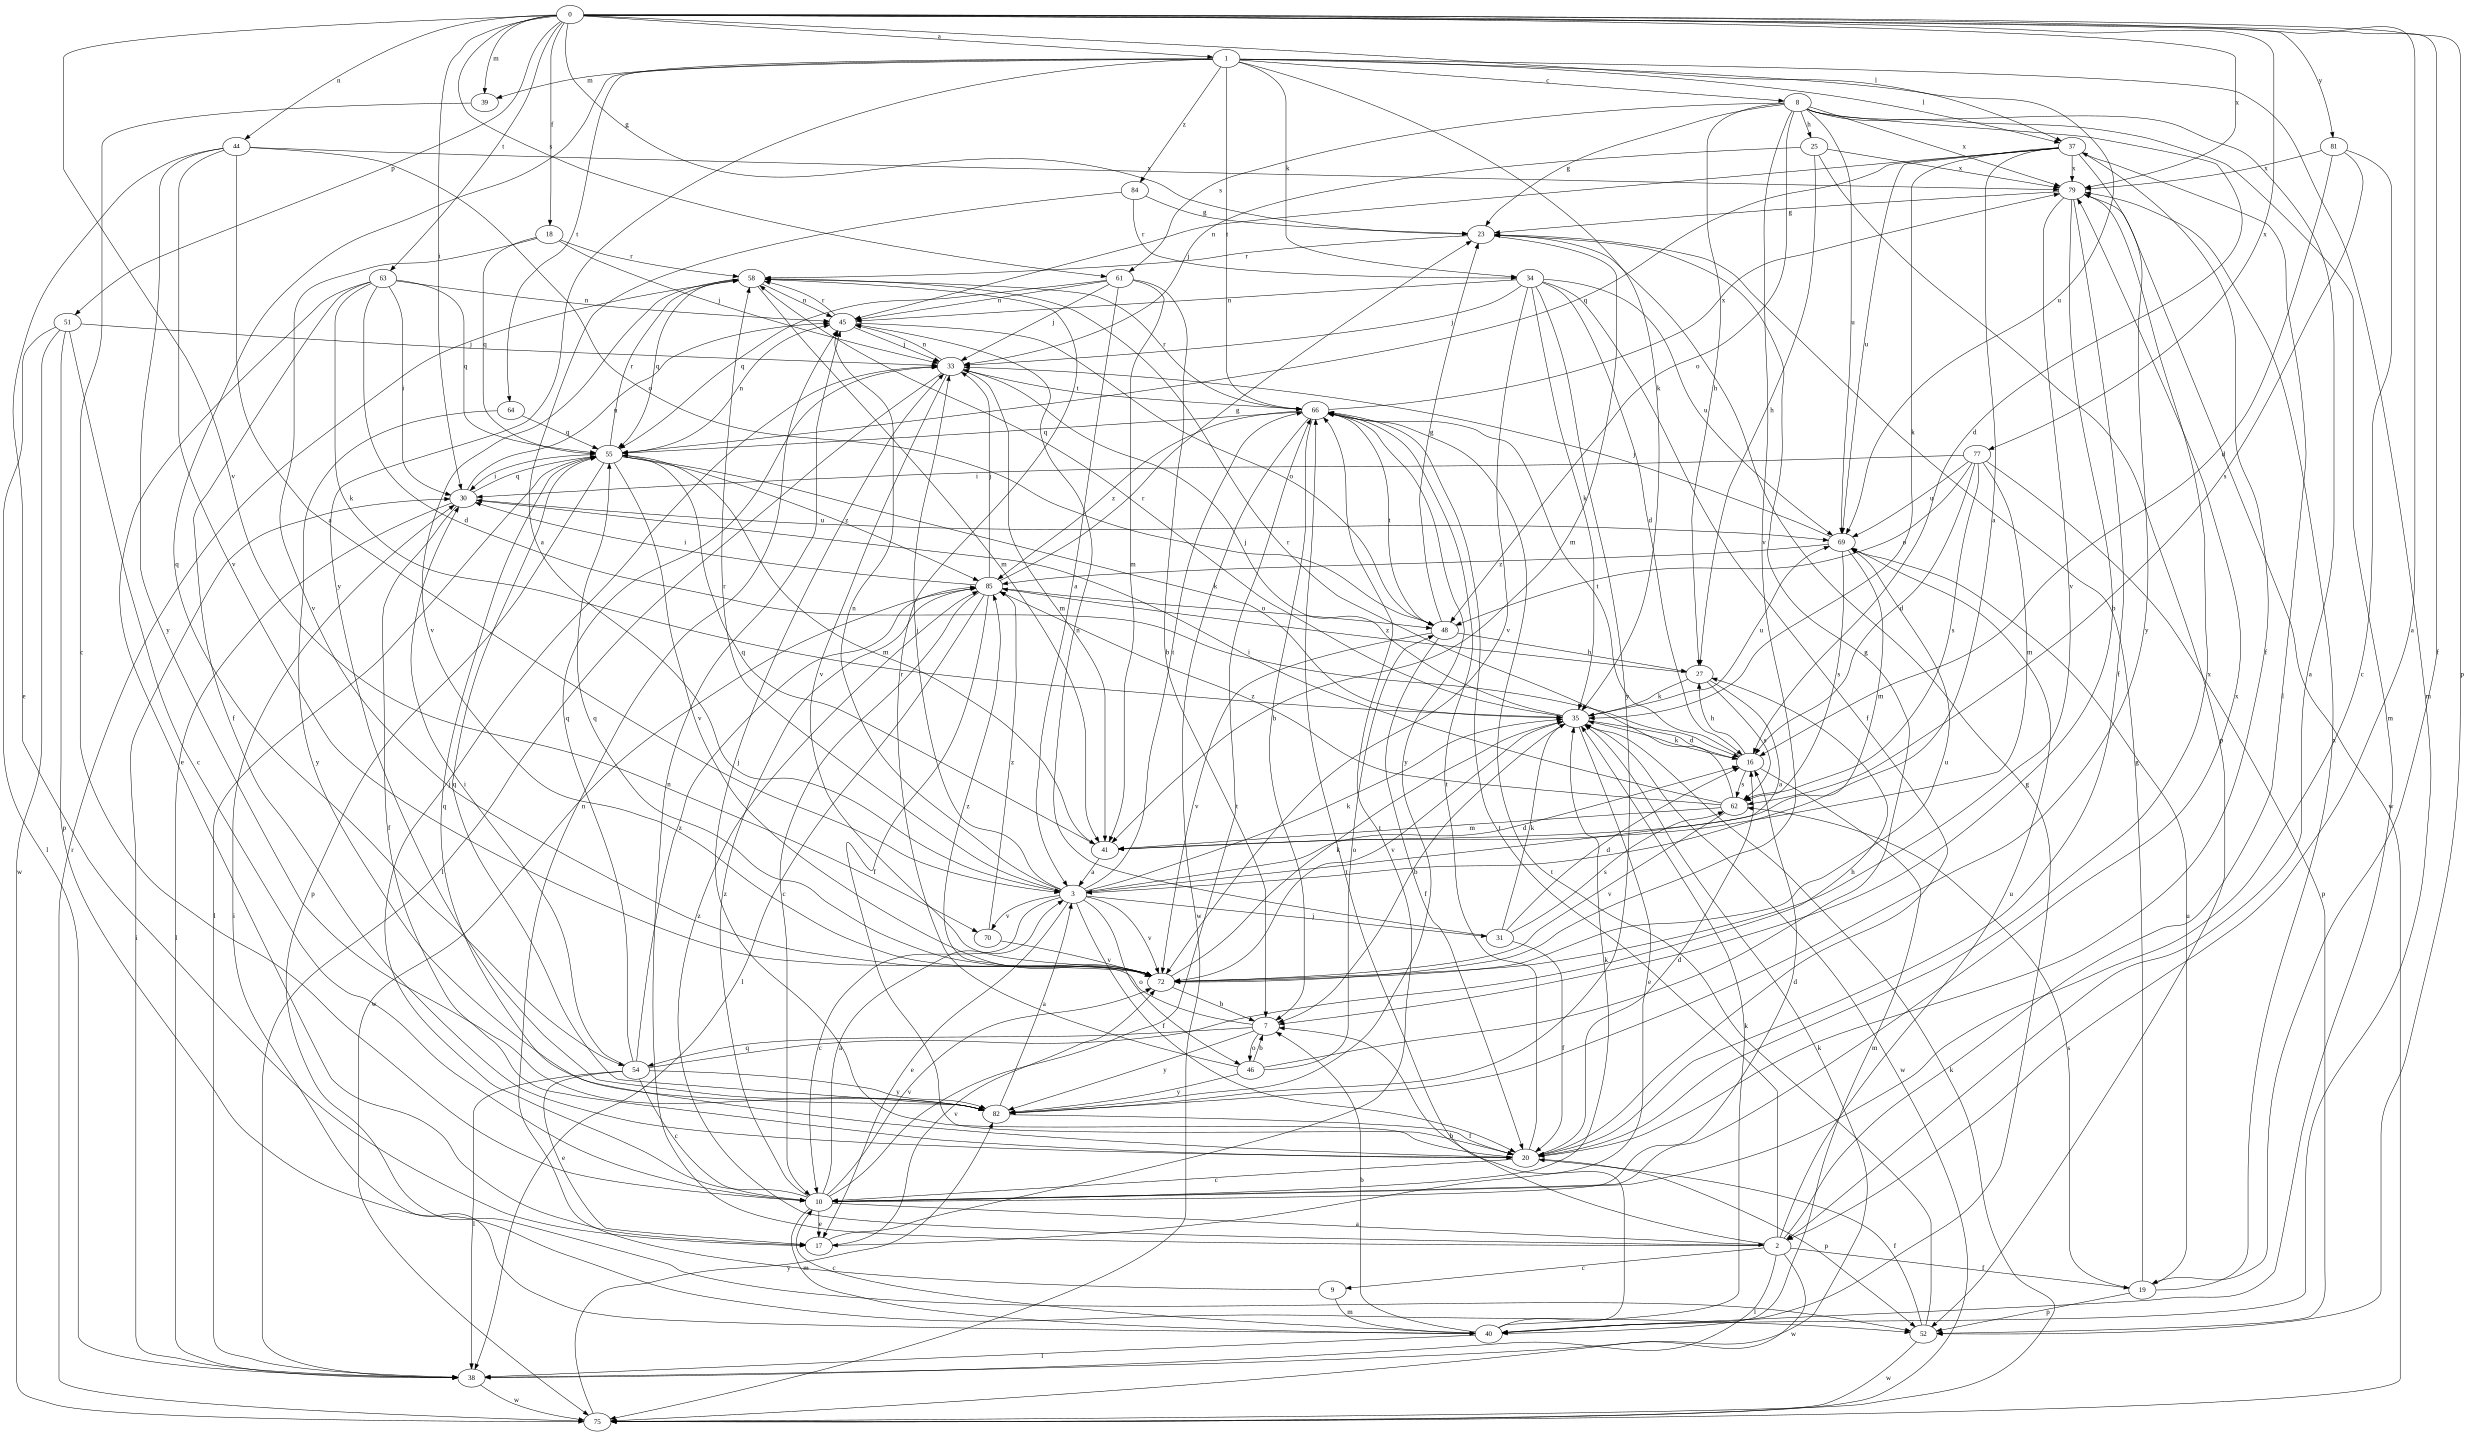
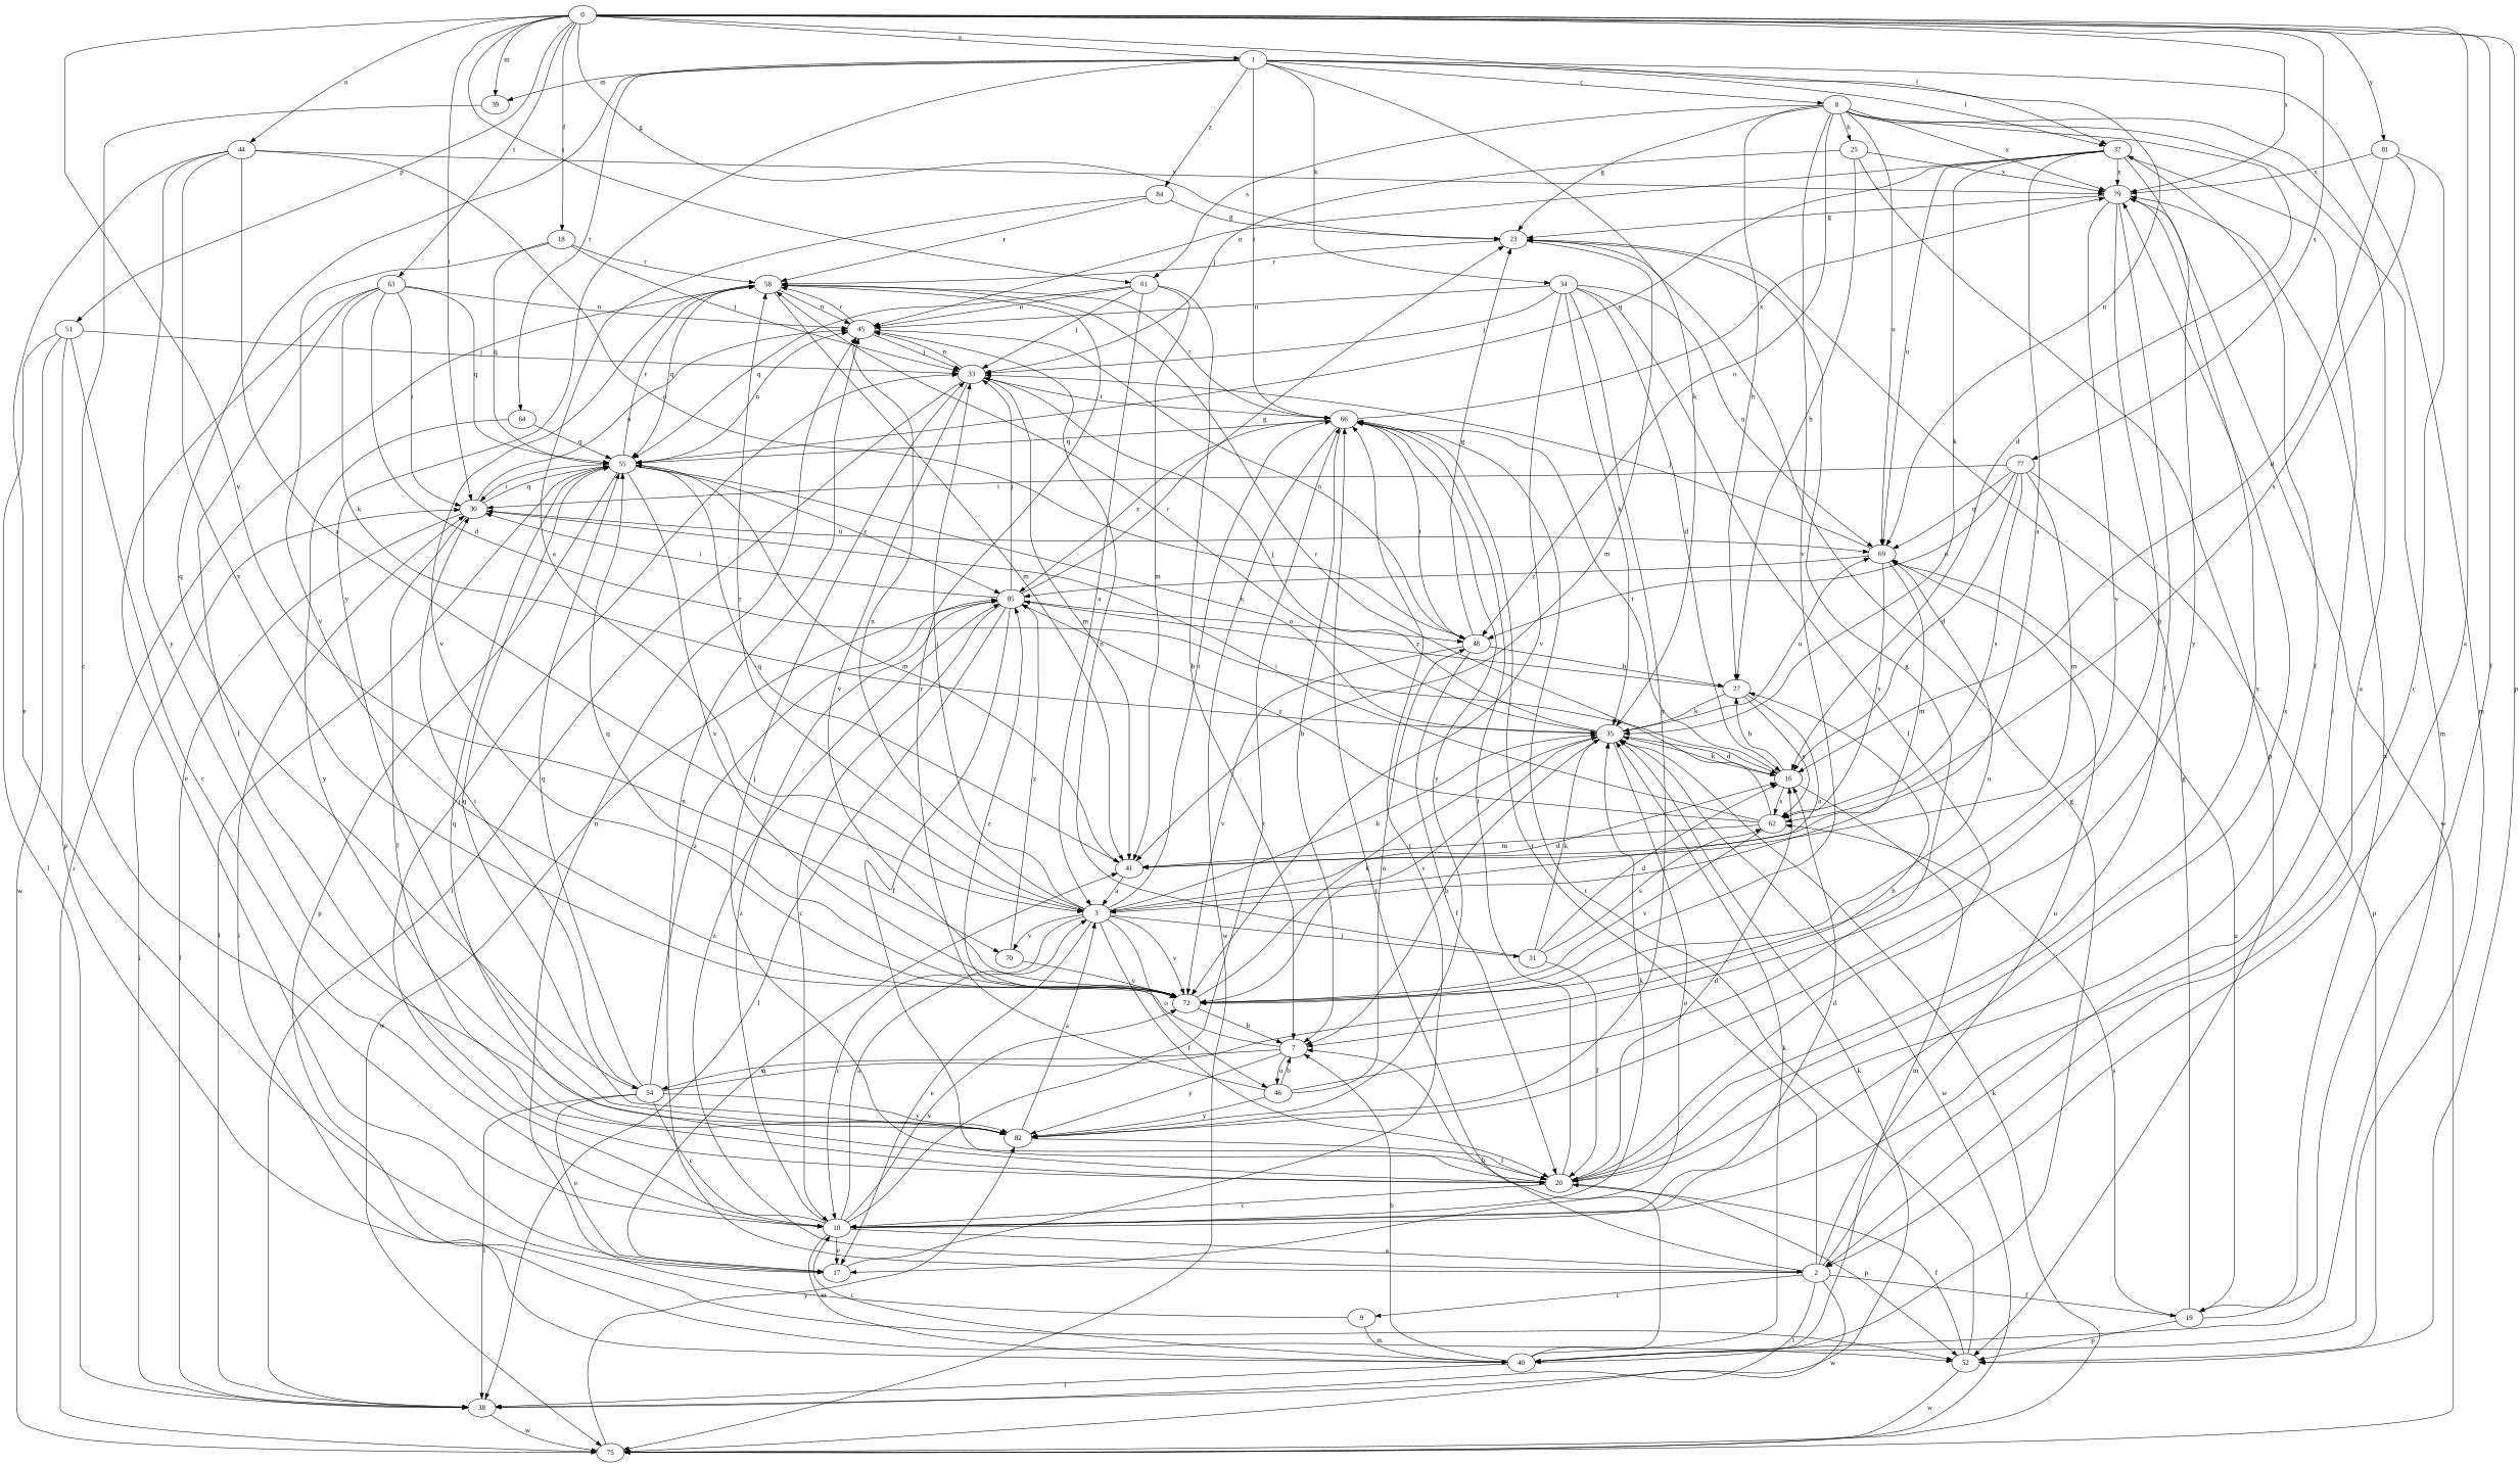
  strict digraph {
    fontname="Liberation Serif"
    node [fontname="Liberation Serif"]
    edge [fontname="Liberation Serif"]
    0
    1
    2
    18
    19
    23
    30
    37
    39
    44
    51
    52
    61
    63
    70
    77
    79
    81
    8
    34
    35
    40
    54
    64
    66
    69
    82
    84
    7
    9
    38
    45
    75
    85
    33
    58
    72
    55
    62
    41
    20
    3
    10
    17
    48
    n46 [label=16]
    25
    27
    46
    31
    0 -> 1 [label=a]
    0 -> 2 [label=a]
    0 -> 18 [label=f]
    0 -> 19 [label=f]
    0 -> 23 [label=g]
    0 -> 30 [label=i]
    0 -> 37 [label=l]
    0 -> 39 [label=m]
    0 -> 44 [label=n]
    0 -> 51 [label=p]
    0 -> 52 [label=p]
    0 -> 61 [label=s]
    0 -> 63 [label=t]
    0 -> 70 [label=v]
    0 -> 77 [label=x]
    0 -> 79 [label=x]
    0 -> 81 [label=y]
    1 -> 37 [label=l]
    1 -> 39 [label=m]
    1 -> 8 [label=c]
    1 -> 34 [label=k]
    1 -> 35 [label=k]
    1 -> 40 [label=m]
    1 -> 54 [label=q]
    1 -> 64 [label=t]
    1 -> 66 [label=t]
    1 -> 69 [label=u]
    1 -> 82 [label=y]
    1 -> 84 [label=z]
    2 -> 19 [label=f]
    2 -> 37 [label=l]
    2 -> 66 [label=t]
    2 -> 69 [label=u]
    2 -> 7 [label=b]
    2 -> 9 [label=c]
    2 -> 38 [label=l]
    2 -> 45 [label=n]
    2 -> 75 [label=w]
    2 -> 85 [label=z]
    18 -> 33 [label=j]
    18 -> 58 [label=r]
    18 -> 72 [label=v]
    18 -> 55 [label=q]
    19 -> 23 [label=g]
    19 -> 52 [label=p]
    19 -> 79 [label=x]
    19 -> 69 [label=u]
    19 -> 62 [label=s]
    23 -> 58 [label=r]
    23 -> 41 [label=m]
    30 -> 69 [label=u]
    30 -> 38 [label=l]
    30 -> 45 [label=n]
    30 -> 55 [label=q]
    30 -> 20 [label=f]
    37 -> 79 [label=x]
    37 -> 35 [label=k]
    37 -> 69 [label=u]
    37 -> 82 [label=y]
    37 -> 45 [label=n]
    37 -> 55 [label=q]
    37 -> 20 [label=f]
    37 -> 3 [label=a]
    39 -> 10 [label=c]
    44 -> 79 [label=x]
    44 -> 82 [label=y]
    44 -> 72 [label=v]
    44 -> 3 [label=a]
    44 -> 17 [label=e]
    44 -> 48 [label=o]
    51 -> 52 [label=p]
    51 -> 38 [label=l]
    51 -> 75 [label=w]
    51 -> 33 [label=j]
    51 -> 10 [label=c]
    52 -> 66 [label=t]
    52 -> 75 [label=w]
    52 -> 20 [label=f]
    61 -> 7 [label=b]
    61 -> 45 [label=n]
    61 -> 33 [label=j]
    61 -> 55 [label=q]
    61 -> 41 [label=m]
    61 -> 3 [label=a]
    63 -> 30 [label=i]
    63 -> 35 [label=k]
    63 -> 45 [label=n]
    63 -> 55 [label=q]
    63 -> 20 [label=f]
    63 -> 17 [label=e]
    63 -> n46 [label=d]
    70 -> 85 [label=z]
    70 -> 72 [label=v]
    77 -> 30 [label=i]
    77 -> 52 [label=p]
    77 -> 69 [label=u]
    77 -> 62 [label=s]
    77 -> 41 [label=m]
    77 -> 48 [label=o]
    77 -> n46 [label=d]
    79 -> 23 [label=g]
    79 -> 7 [label=b]
    79 -> 75 [label=w]
    79 -> 72 [label=v]
    79 -> 20 [label=f]
    81 -> 79 [label=x]
    81 -> 62 [label=s]
    81 -> 10 [label=c]
    81 -> n46 [label=d]
    8 -> 2 [label=a]
    8 -> 23 [label=g]
    8 -> 61 [label=s]
    8 -> 79 [label=x]
    8 -> 40 [label=m]
    8 -> 69 [label=u]
    8 -> 72 [label=v]
    8 -> 48 [label=o]
    8 -> n46 [label=d]
    8 -> 25 [label=h]
    8 -> 27 [label=h]
    34 -> 35 [label=k]
    34 -> 69 [label=u]
    34 -> 82 [label=y]
    34 -> 45 [label=n]
    34 -> 33 [label=j]
    34 -> 72 [label=v]
    34 -> 20 [label=f]
    34 -> n46 [label=d]
    35 -> 69 [label=u]
    35 -> 7 [label=b]
    35 -> 75 [label=w]
    35 -> 33 [label=j]
    35 -> 58 [label=r]
    35 -> 72 [label=v]
    35 -> 17 [label=e]
    35 -> n46 [label=d]
    40 -> 23 [label=g]
    40 -> 30 [label=i]
    40 -> 35 [label=k]
    40 -> 66 [label=t]
    40 -> 7 [label=b]
    40 -> 38 [label=l]
    40 -> 10 [label=c]
    54 -> 30 [label=i]
    54 -> 82 [label=y]
    54 -> 38 [label=l]
    54 -> 85 [label=z]
-   54 -> 33 [label=q]
+   54 -> 55 [label=q]
    54 -> 10 [label=c]
    54 -> 17 [label=e]
    54 -> 27 [label=h]
    64 -> 82 [label=y]
    64 -> 55 [label=q]
    66 -> 79 [label=x]
    66 -> 82 [label=y]
    66 -> 7 [label=b]
    66 -> 75 [label=w]
    66 -> 85 [label=z]
    66 -> 58 [label=r]
    66 -> 55 [label=q]
    69 -> 85 [label=z]
    69 -> 33 [label=j]
    69 -> 62 [label=s]
    69 -> 41 [label=m]
    82 -> 55 [label=q]
    82 -> 20 [label=f]
    82 -> 3 [label=a]
    84 -> 23 [label=g]
-   84 -> 34 [label=r]
+   84 -> 58 [label=r]
    84 -> 3 [label=a]
    7 -> 54 [label=q]
    7 -> 82 [label=y]
    7 -> 85 [label=z]
    7 -> 46 [label=o]
    9 -> 40 [label=m]
    9 -> 45 [label=n]
    38 -> 30 [label=i]
    38 -> 35 [label=k]
    38 -> 75 [label=w]
    45 -> 33 [label=j]
    45 -> 58 [label=r]
    45 -> 48 [label=o]
    75 -> 35 [label=k]
    75 -> 82 [label=y]
    75 -> 58 [label=r]
    85 -> 23 [label=g]
    85 -> 30 [label=i]
    85 -> 38 [label=l]
    85 -> 75 [label=w]
    85 -> 33 [label=j]
    85 -> 20 [label=f]
    85 -> 10 [label=c]
    85 -> 48 [label=o]
    33 -> 66 [label=t]
    33 -> 38 [label=l]
    33 -> 45 [label=n]
    33 -> 72 [label=v]
    33 -> 41 [label=m]
    58 -> 45 [label=n]
    58 -> 72 [label=v]
    58 -> 55 [label=q]
    58 -> 41 [label=m]
    72 -> 35 [label=k]
    72 -> 69 [label=u]
    72 -> 7 [label=b]
    72 -> 55 [label=q]
    55 -> 30 [label=i]
    55 -> 52 [label=p]
    55 -> 35 [label=k]
    55 -> 38 [label=l]
    55 -> 45 [label=n]
    55 -> 85 [label=z]
    55 -> 58 [label=r]
    55 -> 72 [label=v]
    55 -> 41 [label=m]
    62 -> 30 [label=i]
    62 -> 85 [label=z]
    62 -> 58 [label=r]
    62 -> 72 [label=v]
    62 -> 41 [label=m]
    41 -> 55 [label=q]
    41 -> 3 [label=a]
    20 -> 52 [label=p]
    20 -> 79 [label=x]
    20 -> 66 [label=t]
    20 -> 33 [label=j]
    20 -> 55 [label=q]
    20 -> 10 [label=c]
    20 -> n46 [label=d]
    3 -> 70 [label=v]
    3 -> 35 [label=k]
    3 -> 66 [label=t]
    3 -> 45 [label=n]
    3 -> 33 [label=j]
    3 -> 58 [label=r]
    3 -> 72 [label=v]
    3 -> 20 [label=f]
    3 -> 10 [label=c]
    3 -> 17 [label=e]
    3 -> n46 [label=d]
    3 -> 46 [label=o]
    3 -> 31 [label=j]
    10 -> 2 [label=a]
    10 -> 79 [label=x]
    10 -> 35 [label=k]
    10 -> 40 [label=m]
    10 -> 66 [label=t]
    10 -> 85 [label=z]
    10 -> 33 [label=j]
    10 -> 72 [label=v]
    10 -> 3 [label=a]
    10 -> 17 [label=e]
    10 -> n46 [label=d]
    17 -> 66 [label=t]
-   17 -> 72 [label=v]
+   17 -> 41 [label=v]
    48 -> 23 [label=g]
    48 -> 66 [label=t]
    48 -> 72 [label=v]
    48 -> 20 [label=f]
    48 -> 27 [label=h]
    n46 -> 35 [label=k]
    n46 -> 40 [label=m]
    n46 -> 66 [label=t]
    n46 -> 62 [label=s]
    n46 -> 27 [label=h]
    25 -> 52 [label=p]
    25 -> 79 [label=x]
    25 -> 33 [label=j]
    25 -> 27 [label=h]
    27 -> 35 [label=k]
    27 -> 85 [label=z]
    27 -> 62 [label=s]
    27 -> 3 [label=a]
    46 -> 23 [label=g]
    46 -> 82 [label=y]
    46 -> 7 [label=b]
    46 -> 58 [label=r]
    46 -> 48 [label=o]
    31 -> 35 [label=k]
    31 -> 45 [label=n]
    31 -> 62 [label=s]
    31 -> 20 [label=f]
    31 -> n46 [label=d]
  }
